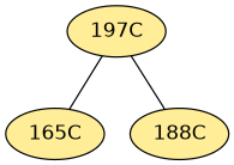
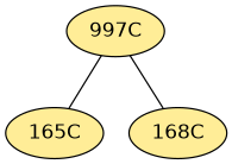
  graph {
    fontname="DejaVu Sans"
    node [fillcolor="#FFED97" fontname="DejaVu Sans" style=radial]
    edge [fontname="DejaVu Sans" penwidth=1]
-   "197C"
+   "197C" [label="997C"]
    "165C"
-   "168C" [label="188C"]
+   "168C"
    "197C" -- "165C"
    "197C" -- "168C"
  }
